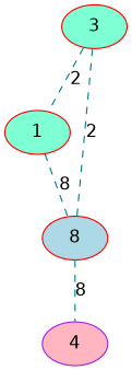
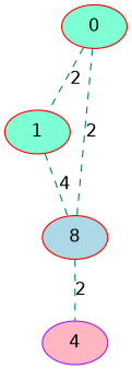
  graph {
    fontname="DejaVu Sans"
    node [color=red fillcolor=aquamarine fontname="DejaVu Sans" style=filled weight=1]
    edge [color=teal fontname="DejaVu Sans" style=dashed]
-   0 [label=3]
+   0
    1
    n3 [fillcolor=lightblue label=8]
    4 [color=purple fillcolor=lightpink weight=4]
    0 -- 1 [label=2]
    0 -- n3 [label=2]
-   1 -- n3 [label=8]
-   n3 -- 4 [label=8]
+   1 -- n3 [label=4]
+   n3 -- 4 [label=2]
  }
